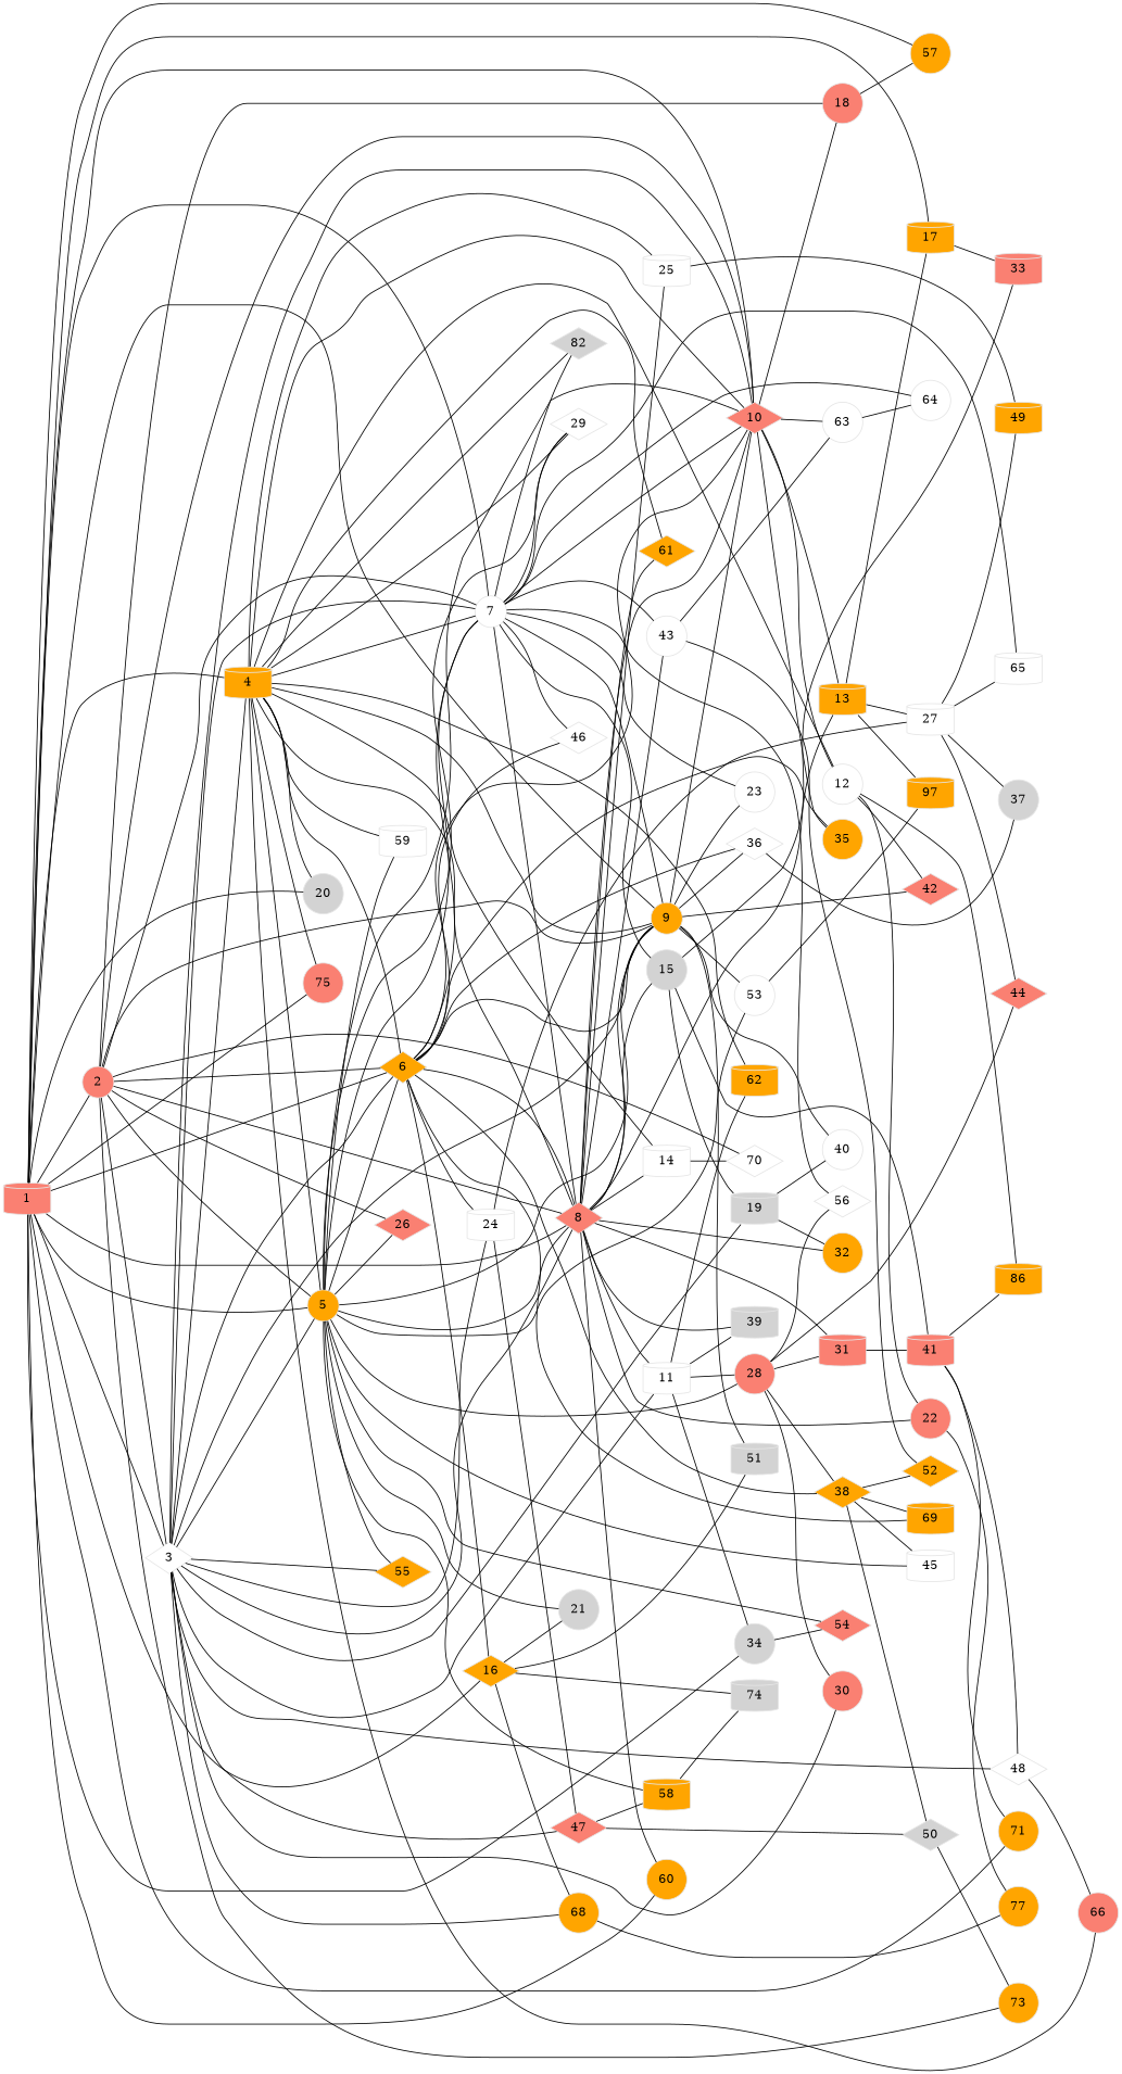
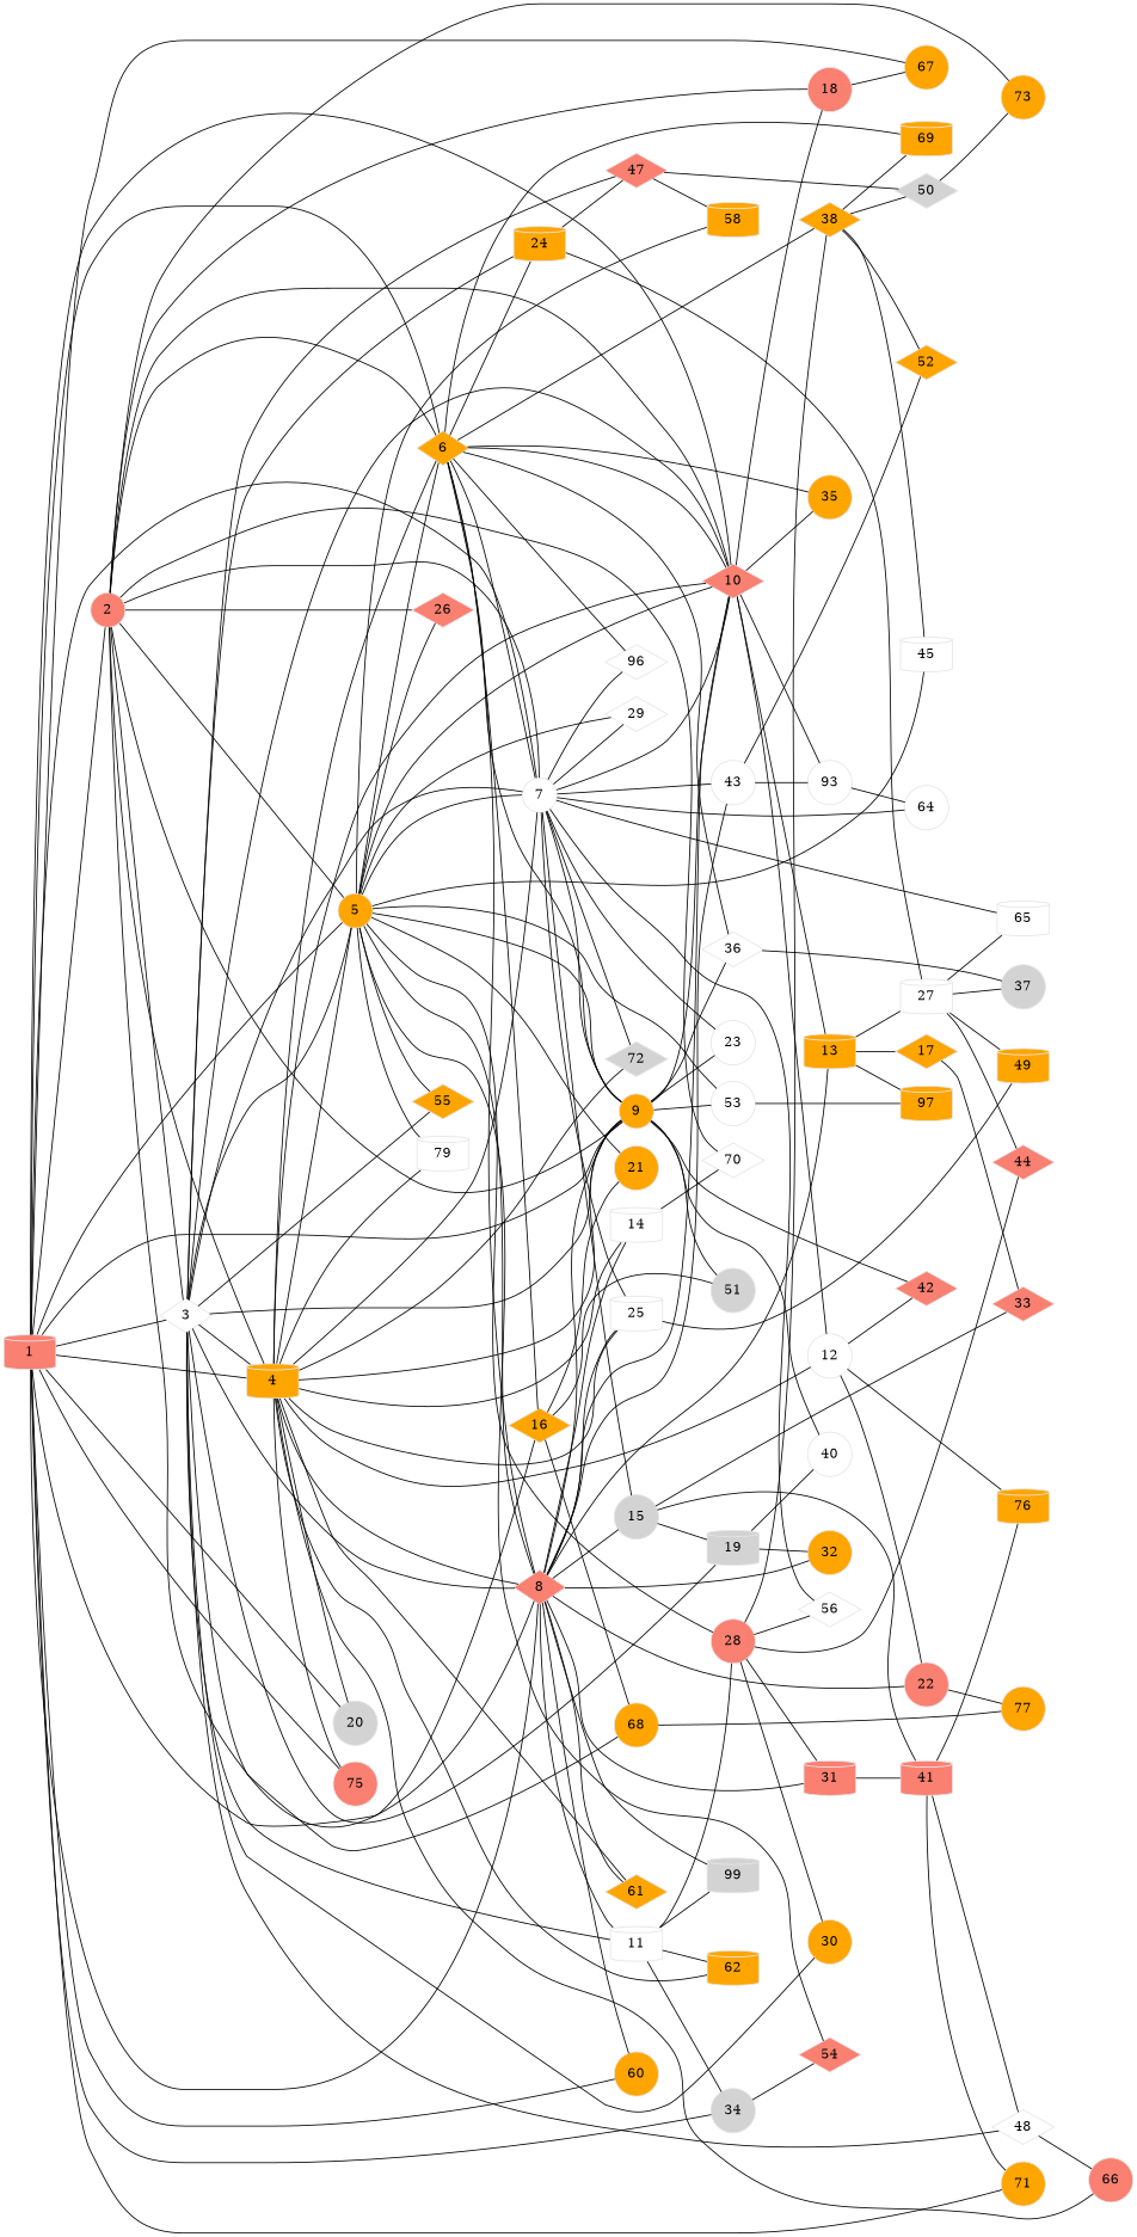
  graph {
    rankdir=LR
    node [color=gray90 fillcolor=orange shape=circle style=filled]
    1 [fillcolor=salmon shape=cylinder]
    2 [fillcolor=salmon]
    3 [fillcolor=white shape=diamond]
    4 [shape=cylinder]
    5
    6 [shape=diamond]
    7 [fillcolor=white]
    8 [fillcolor=salmon shape=diamond]
    9
    10 [fillcolor=salmon shape=diamond]
    16 [shape=diamond]
-   17 [shape=cylinder]
+   17 [shape=diamond]
    20 [fillcolor=lightgrey]
    34 [fillcolor=lightgrey]
    60
-   67 [label=57]
+   67
    71
    75 [fillcolor=salmon]
    18 [fillcolor=salmon]
    26 [fillcolor=salmon shape=diamond]
    70 [fillcolor=white shape=diamond]
    73
    11 [fillcolor=white shape=cylinder]
    19 [fillcolor=lightgrey shape=cylinder]
-   24 [fillcolor=white shape=cylinder]
-   30 [fillcolor=salmon]
+   24 [shape=cylinder]
+   30
    47 [fillcolor=salmon shape=diamond]
    48 [fillcolor=white shape=diamond]
    55 [shape=diamond]
    68
    12 [fillcolor=white]
    14 [fillcolor=white shape=cylinder]
    25 [fillcolor=white shape=cylinder]
-   59 [fillcolor=white shape=cylinder]
+   59 [fillcolor=white shape=cylinder label=79]
    61 [shape=diamond]
    62 [shape=cylinder]
    66 [fillcolor=salmon]
-   72 [fillcolor=lightgrey shape=diamond label=82]
-   21 [fillcolor=lightgrey]
+   72 [fillcolor=lightgrey shape=diamond]
+   21
    28 [fillcolor=salmon]
    29 [fillcolor=white shape=diamond]
    45 [fillcolor=white shape=cylinder]
    53 [fillcolor=white]
    54 [fillcolor=salmon shape=diamond]
    58 [shape=cylinder]
    35
    36 [fillcolor=white shape=diamond]
    38 [shape=diamond]
-   46 [fillcolor=white shape=diamond]
+   46 [fillcolor=white shape=diamond label=96]
    69 [shape=cylinder]
    15 [fillcolor=lightgrey]
    23 [fillcolor=white]
    43 [fillcolor=white]
    56 [fillcolor=white shape=diamond]
    64 [fillcolor=white]
    65 [fillcolor=white shape=cylinder]
    13 [shape=cylinder]
    22 [fillcolor=salmon]
    31 [fillcolor=salmon shape=cylinder]
    32
-   39 [fillcolor=lightgrey shape=cylinder]
+   39 [fillcolor=lightgrey shape=cylinder label=99]
    40 [fillcolor=white]
    42 [fillcolor=salmon shape=diamond]
-   51 [fillcolor=lightgrey shape=cylinder]
-   63 [fillcolor=white]
-   74 [fillcolor=lightgrey shape=cylinder]
-   33 [fillcolor=salmon shape=cylinder]
+   51 [fillcolor=lightgrey]
+   63 [fillcolor=white label=93]
+   33 [fillcolor=salmon shape=diamond]
    27 [fillcolor=white shape=cylinder]
    50 [fillcolor=lightgrey shape=diamond]
    77
-   76 [shape=cylinder label=86]
+   76 [shape=cylinder]
    49 [shape=cylinder]
    44 [fillcolor=salmon shape=diamond]
    n74 [label=97 shape=cylinder]
    37 [fillcolor=lightgrey]
    52 [shape=diamond]
    41 [fillcolor=salmon shape=cylinder]
    1 -- 2
    1 -- 3
    1 -- 4
    1 -- 5
    1 -- 6
    1 -- 7
    1 -- 8
    1 -- 9
    1 -- 10
    1 -- 16
-   1 -- 17
    1 -- 20
    1 -- 34
    1 -- 60
    1 -- 67
    1 -- 71
    1 -- 75
    2 -- 3
-   29 -- 4
+   2 -- 4
    2 -- 5
    2 -- 6
    2 -- 7
    2 -- 8
    2 -- 9
    2 -- 10
    2 -- 18
    2 -- 26
    2 -- 70
    2 -- 73
    3 -- 4
    3 -- 5
-   3 -- 6
    3 -- 7
    3 -- 8
    3 -- 9
    3 -- 10
    3 -- 11
    3 -- 19
    3 -- 24
    3 -- 30
    3 -- 47
    3 -- 48
    3 -- 55
    3 -- 68
    4 -- 5
    4 -- 6
    4 -- 7
    4 -- 8
    4 -- 9
    4 -- 10
    4 -- 20
    4 -- 75
    4 -- 12
    4 -- 14
    4 -- 25
    4 -- 59
    4 -- 61
    4 -- 62
    4 -- 66
    4 -- 72
    5 -- 6
    5 -- 7
    5 -- 8
    5 -- 9
    5 -- 10
    5 -- 26
    5 -- 55
    5 -- 59
    5 -- 21
    5 -- 28
    5 -- 29
    5 -- 45
    5 -- 53
    5 -- 54
    5 -- 58
    6 -- 7
    6 -- 8
    6 -- 9
    6 -- 10
    6 -- 16
    6 -- 24
    6 -- 35
    6 -- 36
    6 -- 38
    6 -- 46
    6 -- 69
-   7 -- 8
+   7 -- 25
    7 -- 9
    7 -- 10
    7 -- 72
    7 -- 29
    7 -- 46
    7 -- 15
    7 -- 23
    7 -- 43
    7 -- 56
    7 -- 64
    7 -- 65
    8 -- 9
    8 -- 10
    8 -- 60
    8 -- 11
    8 -- 14
    8 -- 25
    8 -- 61
    8 -- 15
    8 -- 43
    8 -- 13
    8 -- 22
    8 -- 31
    8 -- 32
    8 -- 39
    9 -- 10
    9 -- 53
    9 -- 36
    9 -- 23
    9 -- 40
    9 -- 42
    9 -- 51
    10 -- 18
    10 -- 12
    10 -- 35
    10 -- 13
    10 -- 63
    16 -- 68
    16 -- 21
    16 -- 51
-   16 -- 74
    17 -- 33
    34 -- 54
    18 -- 67
    11 -- 34
    11 -- 62
    11 -- 28
    11 -- 39
    19 -- 32
    19 -- 40
    24 -- 47
    24 -- 27
    47 -- 58
    47 -- 50
    48 -- 66
    68 -- 77
    12 -- 22
    12 -- 42
    12 -- 76
    14 -- 70
    25 -- 49
    28 -- 30
    28 -- 38
    28 -- 56
    28 -- 31
    28 -- 44
    53 -- n74
-   58 -- 74
    36 -- 37
    38 -- 45
    38 -- 69
    38 -- 50
    38 -- 52
    15 -- 19
    15 -- 33
    15 -- 41
    43 -- 63
    43 -- 52
    13 -- 17
    13 -- 27
    13 -- n74
    22 -- 77
    31 -- 41
    63 -- 64
    27 -- 65
    27 -- 49
    27 -- 44
    27 -- 37
    50 -- 73
    41 -- 71
    41 -- 48
    41 -- 76
  }
